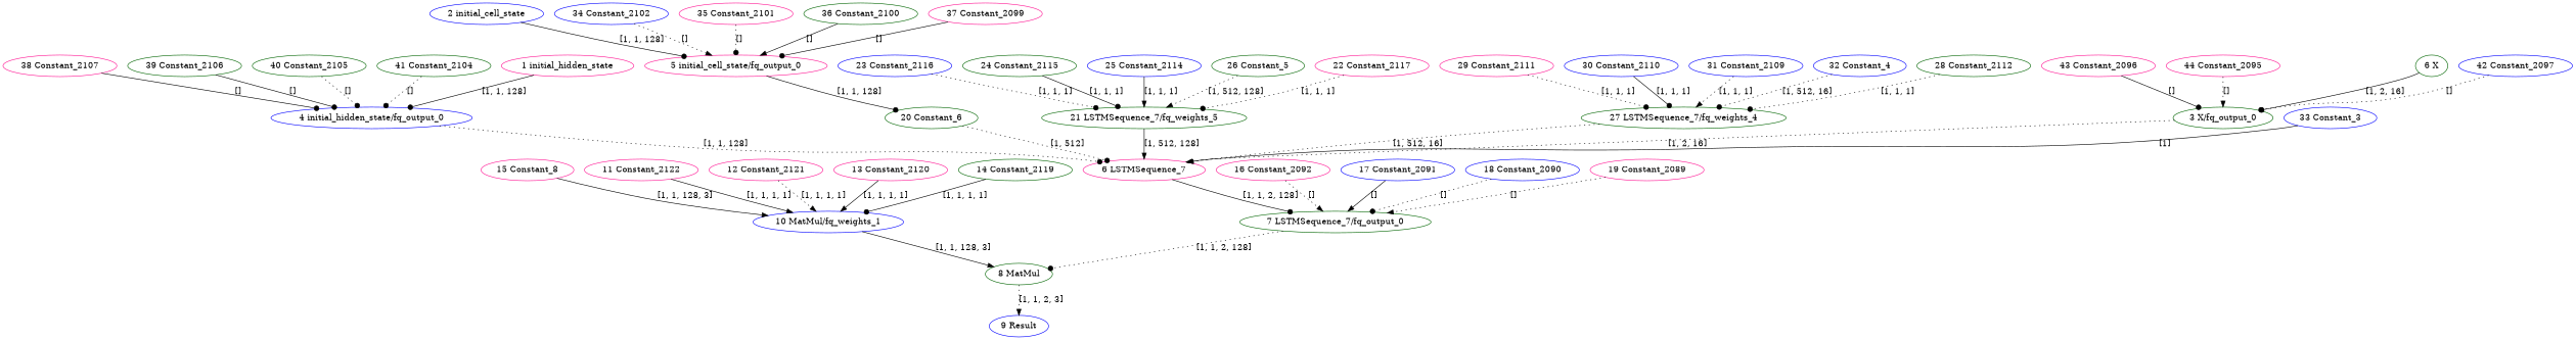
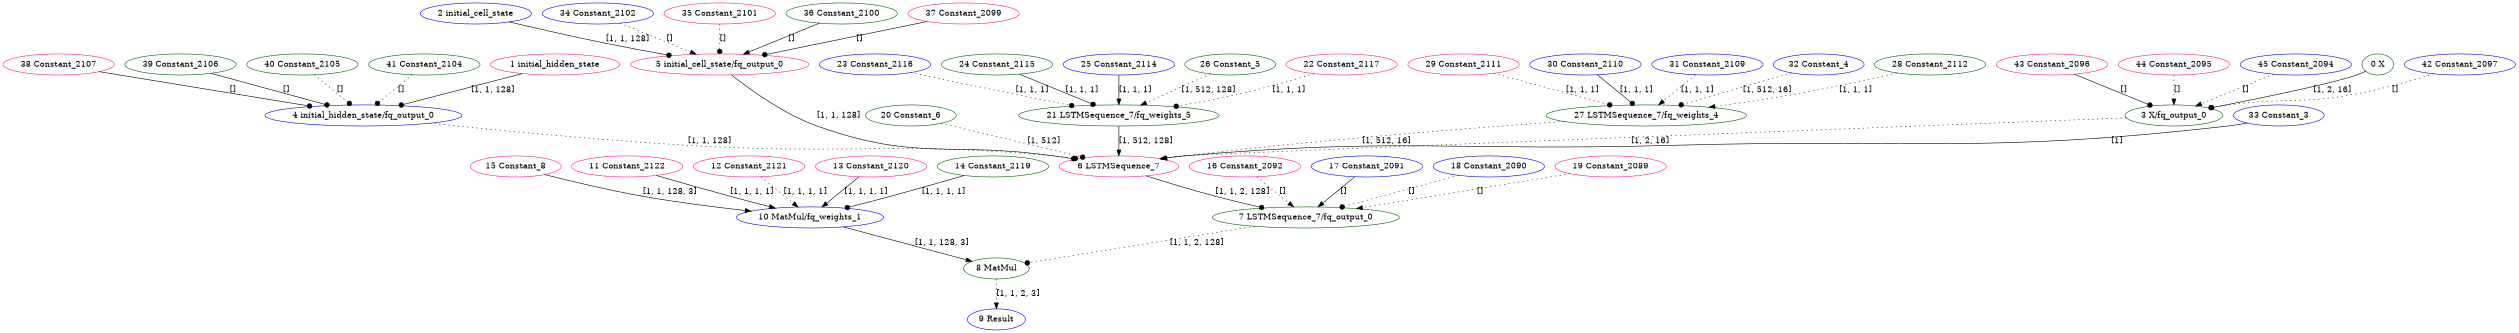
  strict digraph {
    node [color=deeppink type=Constant]
    edge [arrowhead=dot style=dotted]
-   "0 X" [color=darkgreen type=Parameter label="6 X"]
+   "0 X" [color=darkgreen type=Parameter]
    "3 X/fq_output_0" [color=darkgreen type=FakeQuantize]
    "6 LSTMSequence_7" [type=LSTMSequence]
    "1 initial_hidden_state" [type=Parameter]
    "4 initial_hidden_state/fq_output_0" [color=blue type=FakeQuantize]
    "2 initial_cell_state" [color=blue type=Parameter]
    "5 initial_cell_state/fq_output_0" [type=FakeQuantize]
    "7 LSTMSequence_7/fq_output_0" [color=darkgreen type=FakeQuantize]
    "8 MatMul" [color=darkgreen type=MatMul]
    "9 Result" [color=blue type=Result]
    "10 MatMul/fq_weights_1" [color=blue type=FakeQuantize]
    "11 Constant_2122"
    "12 Constant_2121"
    "13 Constant_2120"
    "14 Constant_2119" [color=darkgreen]
    "15 Constant_8"
    "16 Constant_2092"
    "17 Constant_2091" [color=blue]
    "18 Constant_2090" [color=blue]
    "19 Constant_2089"
    "20 Constant_6" [color=darkgreen]
    "21 LSTMSequence_7/fq_weights_5" [color=darkgreen type=FakeQuantize]
    "22 Constant_2117"
    "23 Constant_2116" [color=blue]
    "24 Constant_2115" [color=darkgreen]
    "25 Constant_2114" [color=blue]
    "26 Constant_5" [color=darkgreen]
    "27 LSTMSequence_7/fq_weights_4" [color=darkgreen type=FakeQuantize]
    "28 Constant_2112" [color=darkgreen]
    "29 Constant_2111"
    "30 Constant_2110" [color=blue]
    "31 Constant_2109" [color=blue]
    "32 Constant_4" [color=blue]
    "33 Constant_3" [color=blue]
    "34 Constant_2102" [color=blue]
    "35 Constant_2101"
    "36 Constant_2100" [color=darkgreen]
    "37 Constant_2099"
    "38 Constant_2107"
    "39 Constant_2106" [color=darkgreen]
    "40 Constant_2105" [color=darkgreen]
    "41 Constant_2104" [color=darkgreen]
    "42 Constant_2097" [color=blue]
    "43 Constant_2096"
    "44 Constant_2095"
+   "45 Constant_2094" [color=blue]
    "0 X" -> "3 X/fq_output_0" [label="[1, 2, 16]" style=solid]
    "3 X/fq_output_0" -> "6 LSTMSequence_7" [arrowhead=normal label="[1, 2, 16]"]
    "6 LSTMSequence_7" -> "7 LSTMSequence_7/fq_output_0" [label="[1, 1, 2, 128]" style=solid]
    "1 initial_hidden_state" -> "4 initial_hidden_state/fq_output_0" [label="[1, 1, 128]" style=solid]
    "4 initial_hidden_state/fq_output_0" -> "6 LSTMSequence_7" [label="[1, 1, 128]"]
    "2 initial_cell_state" -> "5 initial_cell_state/fq_output_0" [label="[1, 1, 128]" style=solid]
-   "5 initial_cell_state/fq_output_0" -> "20 Constant_6" [label="[1, 1, 128]" style=solid]
+   "5 initial_cell_state/fq_output_0" -> "6 LSTMSequence_7" [label="[1, 1, 128]" style=solid]
    "7 LSTMSequence_7/fq_output_0" -> "8 MatMul" [label="[1, 1, 2, 128]"]
    "8 MatMul" -> "9 Result" [arrowhead=normal label="[1, 1, 2, 3]"]
    "10 MatMul/fq_weights_1" -> "8 MatMul" [arrowhead=normal label="[1, 1, 128, 3]" style=solid]
    "11 Constant_2122" -> "10 MatMul/fq_weights_1" [arrowhead=normal label="[1, 1, 1, 1]" style=solid]
    "12 Constant_2121" -> "10 MatMul/fq_weights_1" [arrowhead=normal label="[1, 1, 1, 1]"]
    "13 Constant_2120" -> "10 MatMul/fq_weights_1" [arrowhead=normal label="[1, 1, 1, 1]" style=solid]
    "14 Constant_2119" -> "10 MatMul/fq_weights_1" [label="[1, 1, 1, 1]" style=solid]
    "15 Constant_8" -> "10 MatMul/fq_weights_1" [arrowhead=normal label="[1, 1, 128, 3]" style=solid]
    "16 Constant_2092" -> "7 LSTMSequence_7/fq_output_0" [arrowhead=normal label="[]"]
    "17 Constant_2091" -> "7 LSTMSequence_7/fq_output_0" [arrowhead=normal label="[]" style=solid]
    "18 Constant_2090" -> "7 LSTMSequence_7/fq_output_0" [label="[]"]
    "19 Constant_2089" -> "7 LSTMSequence_7/fq_output_0" [arrowhead=normal label="[]"]
    "20 Constant_6" -> "6 LSTMSequence_7" [label="[1, 512]"]
    "21 LSTMSequence_7/fq_weights_5" -> "6 LSTMSequence_7" [arrowhead=normal label="[1, 512, 128]" style=solid]
    "22 Constant_2117" -> "21 LSTMSequence_7/fq_weights_5" [label="[1, 1, 1]"]
    "23 Constant_2116" -> "21 LSTMSequence_7/fq_weights_5" [label="[1, 1, 1]"]
    "24 Constant_2115" -> "21 LSTMSequence_7/fq_weights_5" [label="[1, 1, 1]" style=solid]
    "25 Constant_2114" -> "21 LSTMSequence_7/fq_weights_5" [arrowhead=normal label="[1, 1, 1]" style=solid]
    "26 Constant_5" -> "21 LSTMSequence_7/fq_weights_5" [arrowhead=normal label="[1, 512, 128]"]
    "27 LSTMSequence_7/fq_weights_4" -> "6 LSTMSequence_7" [arrowhead=normal label="[1, 512, 16]"]
-   "28 Constant_2112" -> "27 LSTMSequence_7/fq_weights_4" [label="[1, 1, 1]"]
+   "28 Constant_2112" -> "27 LSTMSequence_7/fq_weights_4" [arrowhead=normal label="[1, 1, 1]"]
    "29 Constant_2111" -> "27 LSTMSequence_7/fq_weights_4" [label="[1, 1, 1]"]
    "30 Constant_2110" -> "27 LSTMSequence_7/fq_weights_4" [label="[1, 1, 1]" style=solid]
    "31 Constant_2109" -> "27 LSTMSequence_7/fq_weights_4" [arrowhead=normal label="[1, 1, 1]"]
    "32 Constant_4" -> "27 LSTMSequence_7/fq_weights_4" [label="[1, 512, 16]"]
    "33 Constant_3" -> "6 LSTMSequence_7" [arrowhead=normal label="[1]" style=solid]
    "34 Constant_2102" -> "5 initial_cell_state/fq_output_0" [arrowhead=normal label="[]"]
    "35 Constant_2101" -> "5 initial_cell_state/fq_output_0" [label="[]"]
    "36 Constant_2100" -> "5 initial_cell_state/fq_output_0" [arrowhead=normal label="[]" style=solid]
    "37 Constant_2099" -> "5 initial_cell_state/fq_output_0" [label="[]" style=solid]
    "38 Constant_2107" -> "4 initial_hidden_state/fq_output_0" [label="[]" style=solid]
    "39 Constant_2106" -> "4 initial_hidden_state/fq_output_0" [label="[]" style=solid]
    "40 Constant_2105" -> "4 initial_hidden_state/fq_output_0" [label="[]"]
    "41 Constant_2104" -> "4 initial_hidden_state/fq_output_0" [label="[]"]
    "42 Constant_2097" -> "3 X/fq_output_0" [label="[]"]
    "43 Constant_2096" -> "3 X/fq_output_0" [label="[]" style=solid]
    "44 Constant_2095" -> "3 X/fq_output_0" [arrowhead=normal label="[]"]
+   "45 Constant_2094" -> "3 X/fq_output_0" [arrowhead=normal label="[]"]
  }
